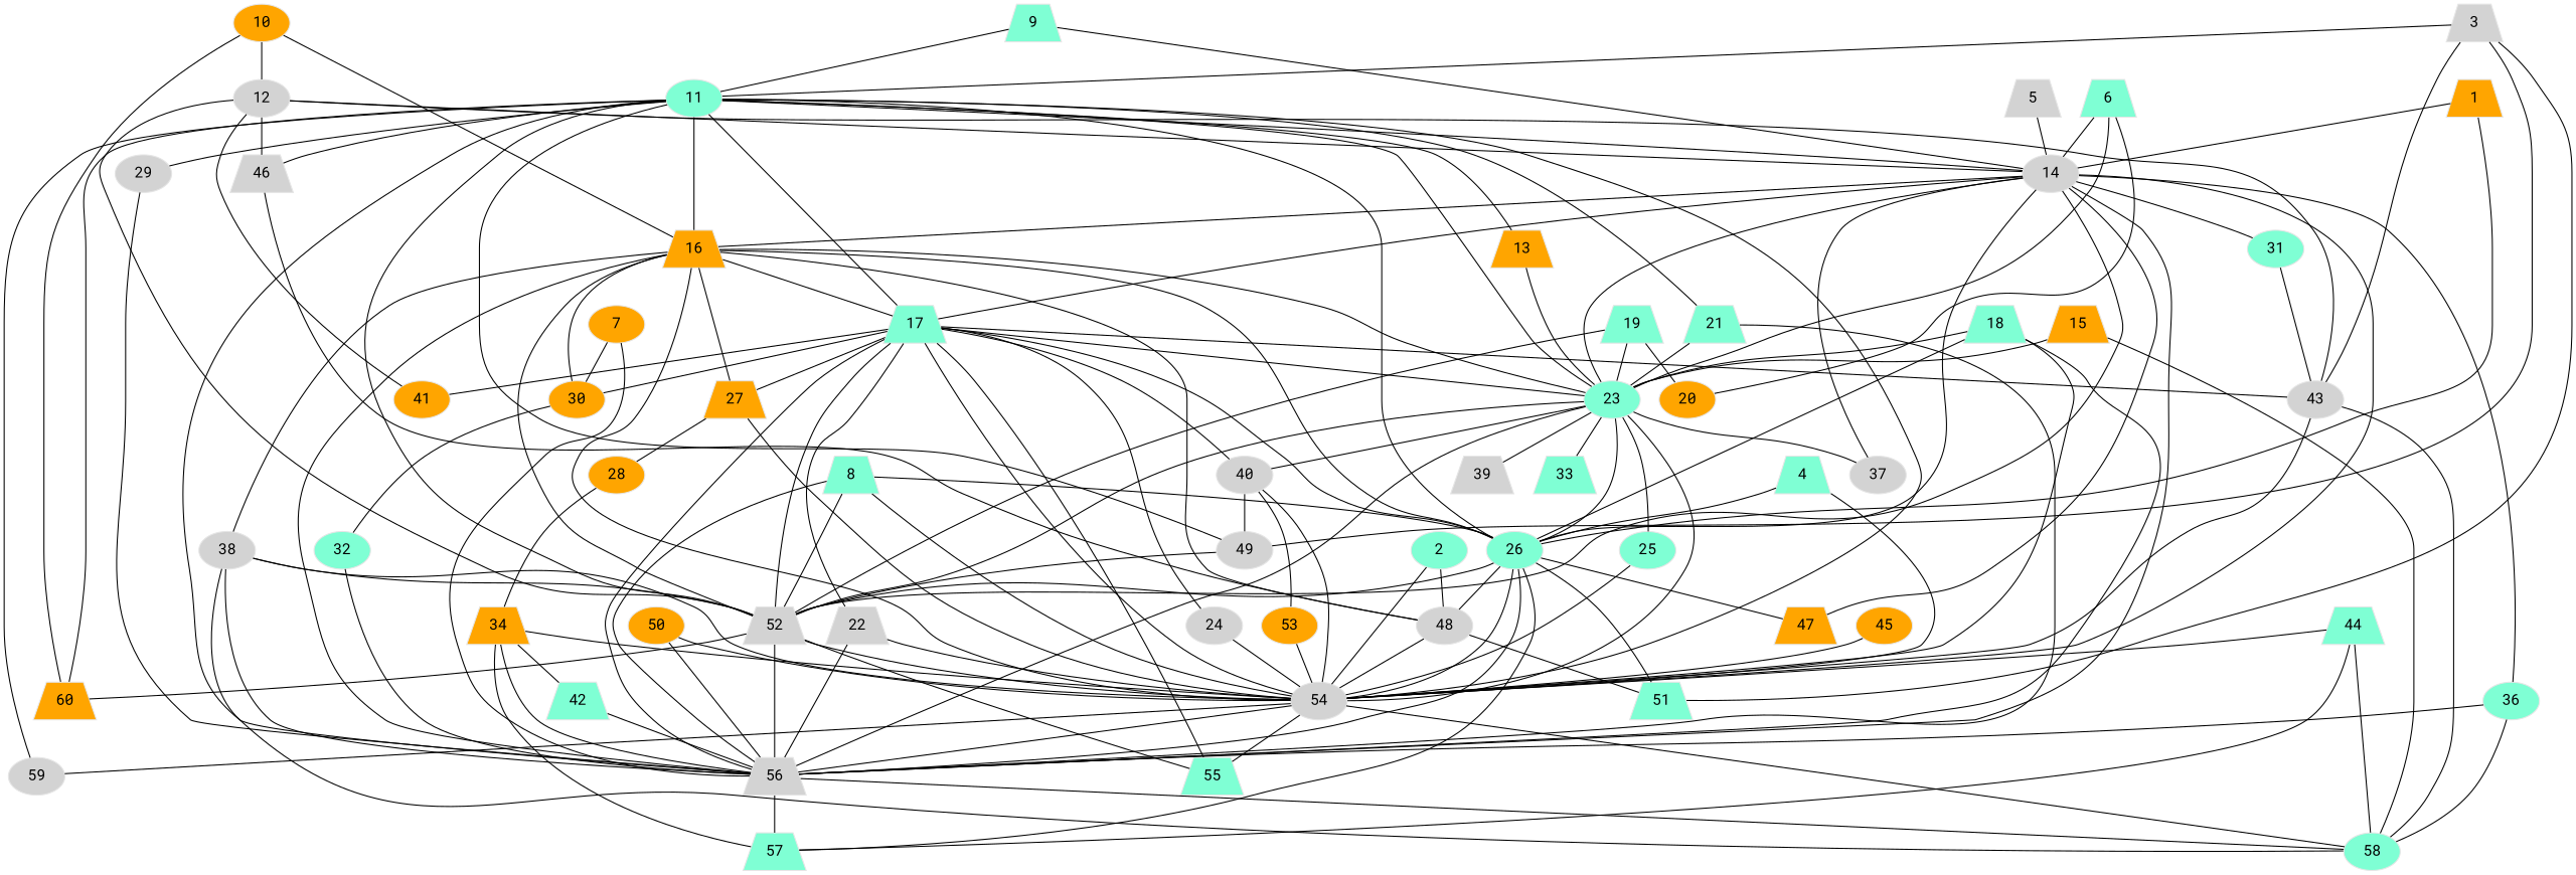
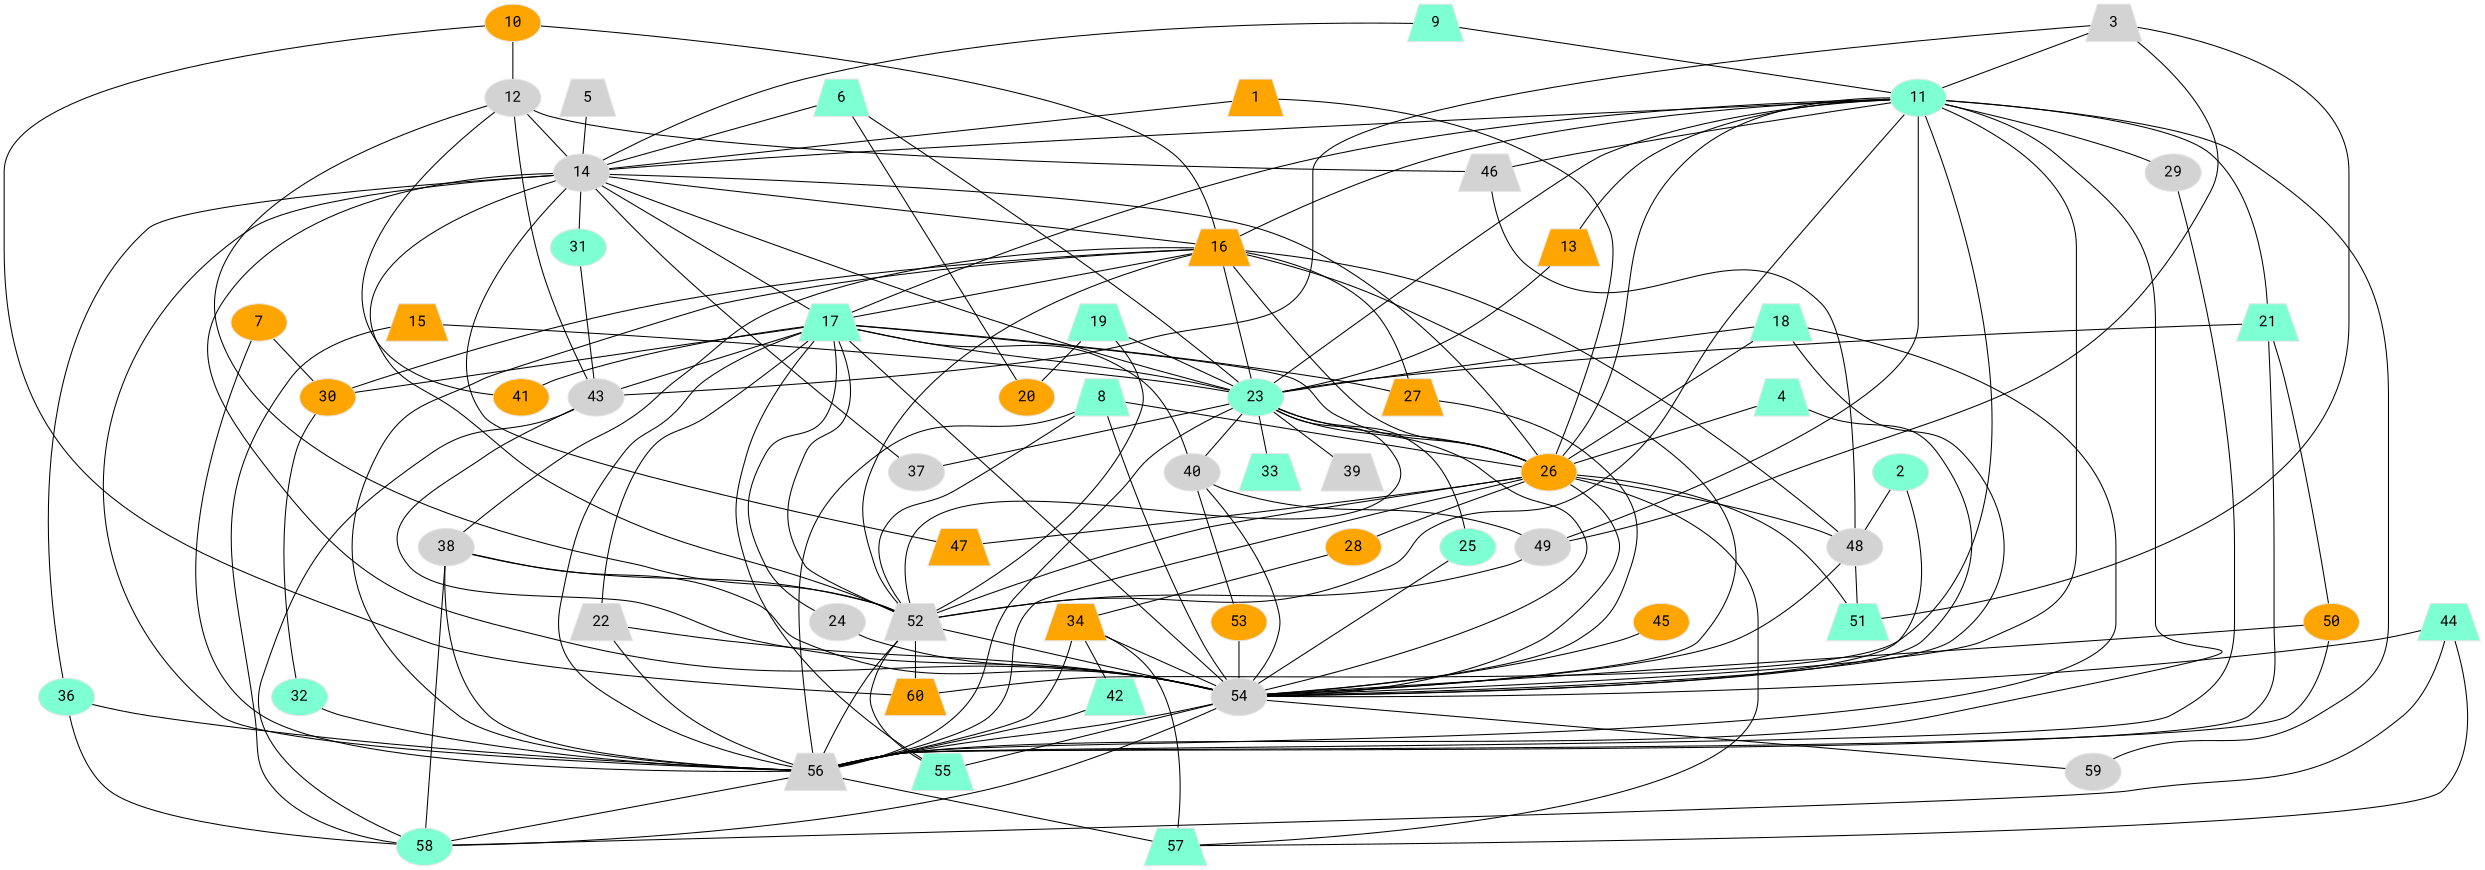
  graph {
    fontname="Roboto Mono"
    node [color=gray90 fillcolor=aquamarine fontname="Roboto Mono" shape=ellipse style=filled]
    edge [fontname="Roboto Mono" weight=1.0]
    1 [fillcolor=orange shape=trapezium]
    14 [fillcolor=lightgrey]
-   26
+   26 [fillcolor=orange]
    54 [fillcolor=lightgrey]
    23
    56 [fillcolor=lightgrey shape=trapezium]
    52 [fillcolor=lightgrey shape=trapezium]
    16 [fillcolor=orange shape=trapezium]
    17 [shape=trapezium]
    31
    36
    37 [fillcolor=lightgrey]
    47 [fillcolor=orange shape=trapezium]
    48 [fillcolor=lightgrey]
    51 [shape=trapezium]
    28 [fillcolor=orange]
    57 [shape=trapezium]
    2
    59 [fillcolor=lightgrey]
    58
    55 [shape=trapezium]
    3 [fillcolor=lightgrey shape=trapezium]
    11
    43 [fillcolor=lightgrey]
    49 [fillcolor=lightgrey]
    60 [fillcolor=orange shape=trapezium]
    13 [fillcolor=orange shape=trapezium]
    21 [shape=trapezium]
    29 [fillcolor=lightgrey]
    46 [fillcolor=lightgrey shape=trapezium]
    4 [shape=trapezium]
    5 [fillcolor=lightgrey shape=trapezium]
    6 [shape=trapezium]
    20 [fillcolor=orange]
    40 [fillcolor=lightgrey]
    25
    33 [shape=trapezium]
    39 [fillcolor=lightgrey shape=trapezium]
    7 [fillcolor=orange]
    30 [fillcolor=orange]
    32
    8 [shape=trapezium]
    9 [shape=trapezium]
    10 [fillcolor=orange]
    12 [fillcolor=lightgrey]
    41 [fillcolor=orange]
    27 [fillcolor=orange shape=trapezium]
    38 [fillcolor=lightgrey]
    22 [fillcolor=lightgrey shape=trapezium]
    24 [fillcolor=lightgrey]
    50 [fillcolor=orange]
    15 [fillcolor=orange shape=trapezium]
    53 [fillcolor=orange]
    18 [shape=trapezium]
    19 [shape=trapezium]
    34 [fillcolor=orange shape=trapezium]
    42 [shape=trapezium]
    44 [shape=trapezium]
    45 [fillcolor=orange]
    1 -- 14
    1 -- 26
    14 -- 26
    14 -- 54 [weight=3.0]
    14 -- 23
    14 -- 56
    14 -- 52 [weight=2.0]
    14 -- 16
    14 -- 17
    14 -- 31 [weight=2.0]
    14 -- 36
    14 -- 37
    14 -- 47
    26 -- 54 [weight=3.0]
    26 -- 56
    26 -- 52 [weight=2.0]
    26 -- 47
    26 -- 48
    26 -- 51
-   27 -- 28
+   26 -- 28
    26 -- 57
    54 -- 56 [weight=2.0]
    54 -- 59
    54 -- 58
    54 -- 55 [weight=2.0]
    23 -- 26
    23 -- 54 [weight=4.0]
    23 -- 56
    23 -- 52
    23 -- 37
    23 -- 40
    23 -- 25
    23 -- 33 [weight=2.0]
    23 -- 39
    56 -- 57
    56 -- 58
    52 -- 54 [weight=4.0]
    52 -- 56 [weight=2.0]
    52 -- 55
    52 -- 60
    16 -- 26 [weight=2.0]
    16 -- 54 [weight=2.0]
    16 -- 23 [weight=2.0]
    16 -- 56 [weight=2.0]
    16 -- 52 [weight=2.0]
    16 -- 17 [weight=2.0]
    16 -- 48
    16 -- 30
    16 -- 27
    16 -- 38
    17 -- 26
    17 -- 54 [weight=3.0]
    17 -- 23
    17 -- 56
    17 -- 52
    17 -- 55
    17 -- 43
    17 -- 40
    17 -- 30
    17 -- 41
    17 -- 27
    17 -- 22
    17 -- 24
    31 -- 43
    36 -- 56 [weight=2.0]
    36 -- 58
    48 -- 54
    48 -- 51
    28 -- 34
    2 -- 54
    2 -- 48
    3 -- 51
    3 -- 11
    3 -- 43
    3 -- 49
    11 -- 14
    11 -- 26
    11 -- 54 [weight=2.0]
    11 -- 23
    11 -- 56
    11 -- 52 [weight=2.0]
    11 -- 16
    11 -- 17
    11 -- 59
    11 -- 49 [weight=2.0]
    11 -- 60 [weight=2.0]
    11 -- 13
    11 -- 21
    11 -- 29
    11 -- 46
    43 -- 54 [weight=2.0]
    43 -- 58
    49 -- 52
    13 -- 23
    21 -- 23
    21 -- 56
+   21 -- 50
    29 -- 56
    46 -- 48
    4 -- 26
    4 -- 54 [weight=2.0]
    5 -- 14
    6 -- 14 [weight=2.0]
    6 -- 23
    6 -- 20
    40 -- 54
    40 -- 49
    40 -- 53
    25 -- 54
    7 -- 56
    7 -- 30
    30 -- 32
    32 -- 56
    8 -- 26 [weight=2.0]
    8 -- 54
    8 -- 56
    8 -- 52
    9 -- 14
    9 -- 11
    10 -- 16
    10 -- 60
    10 -- 12
    12 -- 14
    12 -- 52
    12 -- 43
    12 -- 46
    12 -- 41
    27 -- 54
    38 -- 54
    38 -- 56
    38 -- 52
    38 -- 58
    22 -- 54
    22 -- 56
    24 -- 54 [weight=2.0]
    50 -- 54
    50 -- 56
    15 -- 23
    15 -- 58
    53 -- 54 [weight=2.0]
    18 -- 26
    18 -- 54
    18 -- 23
    18 -- 56
    19 -- 23 [weight=2.0]
    19 -- 52
    19 -- 20
    34 -- 54
    34 -- 56
    34 -- 57 [weight=2.0]
    34 -- 42
    42 -- 56
    44 -- 54
    44 -- 57
    44 -- 58
    45 -- 54
  }
